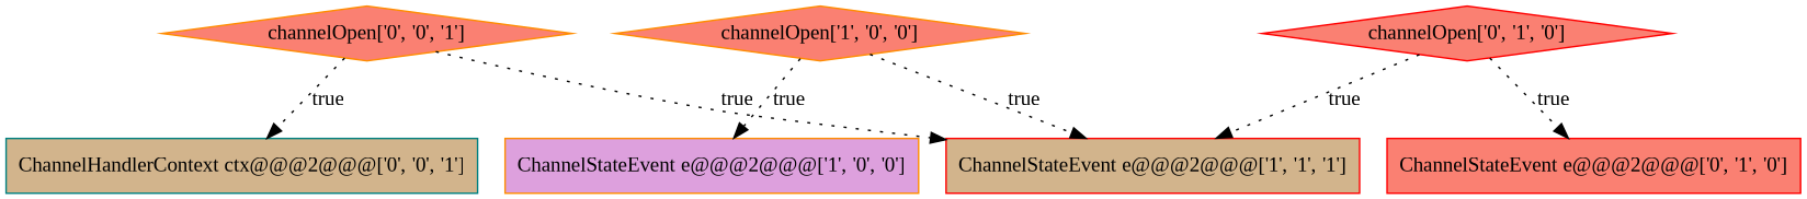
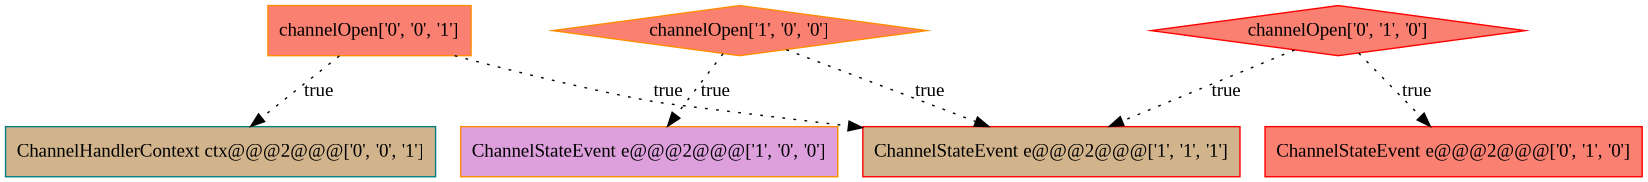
  digraph {
    fontname="Liberation Serif"
    node [color=darkorange fillcolor=salmon fontname="Liberation Serif" shape=box style=filled]
    edge [fontname="Liberation Serif" style=dotted]
    n1 [color=teal fillcolor=tan label="ChannelHandlerContext ctx@@@2@@@['0', '0', '1']"]
    n2 [label="channelOpen['1', '0', '0']" shape=diamond]
    n3 [fillcolor=plum label="ChannelStateEvent e@@@2@@@['1', '0', '0']"]
    n4 [color=red fillcolor=tan label="ChannelStateEvent e@@@2@@@['1', '1', '1']"]
    n5 [color=red label="ChannelStateEvent e@@@2@@@['0', '1', '0']"]
-   n6 [label="channelOpen['0', '0', '1']" shape=diamond]
+   n6 [label="channelOpen['0', '0', '1']"]
    n7 [color=red label="channelOpen['0', '1', '0']" shape=diamond]
    n2 -> n3 [label=true]
    n2 -> n4 [label=true]
    n6 -> n1 [label=true]
    n6 -> n4 [label=true]
    n7 -> n4 [label=true]
    n7 -> n5 [label=true]
  }
